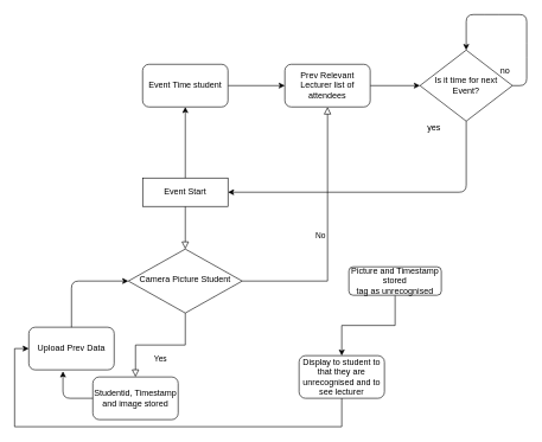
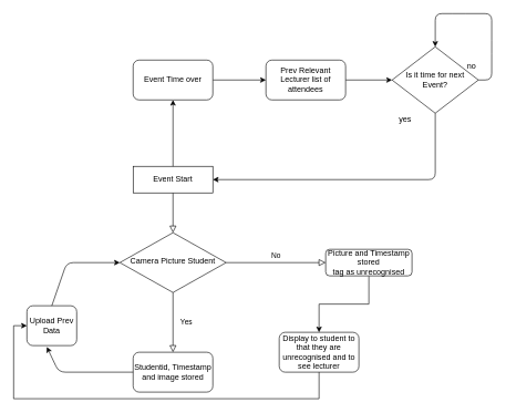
  <mxCell id="0" />
  <mxCell id="1" parent="0" />
  <mxCell id="2" value="" style="rounded=0;html=1;jettySize=auto;orthogonalLoop=1;fontSize=11;endArrow=block;endFill=0;endSize=8;strokeWidth=1;shadow=0;labelBackgroundColor=none;edgeStyle=orthogonalEdgeStyle;" parent="1" source="3" target="6" edge="1"><mxGeometry relative="1" as="geometry" /></mxCell>
  <mxCell id="3" value="Event Start" style="whiteSpace=wrap;html=1;fontSize=12;glass=0;strokeWidth=1;shadow=0;rounded=0;" parent="1" vertex="1"><mxGeometry x="200" y="250" width="120" height="40" as="geometry" /></mxCell>
  <mxCell id="4" value="Yes" style="rounded=0;html=1;jettySize=auto;orthogonalLoop=1;fontSize=11;endArrow=block;endFill=0;endSize=8;strokeWidth=1;shadow=0;labelBackgroundColor=none;edgeStyle=orthogonalEdgeStyle;" parent="1" source="6" target="9" edge="1"><mxGeometry y="20" relative="1" as="geometry"><mxPoint as="offset" /><mxPoint x="230" y="530" as="targetPoint" /></mxGeometry></mxCell>
- <mxCell id="5" value="No" style="edgeStyle=orthogonalEdgeStyle;rounded=0;html=1;jettySize=auto;orthogonalLoop=1;fontSize=11;endArrow=block;endFill=0;endSize=8;strokeWidth=1;shadow=0;labelBackgroundColor=none;" parent="1" source="6" target="18" edge="1"><mxGeometry y="10" relative="1" as="geometry"><mxPoint as="offset" /></mxGeometry></mxCell>
+ <mxCell id="5" value="No" style="edgeStyle=orthogonalEdgeStyle;rounded=0;html=1;jettySize=auto;orthogonalLoop=1;fontSize=11;endArrow=block;endFill=0;endSize=8;strokeWidth=1;shadow=0;labelBackgroundColor=none;" parent="1" source="6" target="8" edge="1"><mxGeometry y="10" relative="1" as="geometry"><mxPoint as="offset" /></mxGeometry></mxCell>
  <mxCell id="6" value="Camera Picture Student" style="rhombus;whiteSpace=wrap;html=1;shadow=0;fontFamily=Helvetica;fontSize=12;align=center;strokeWidth=1;spacing=6;spacingTop=-4;" parent="1" vertex="1"><mxGeometry x="180" y="350" width="160" height="90" as="geometry" /></mxCell>
  <mxCell id="7" style="edgeStyle=orthogonalEdgeStyle;rounded=0;orthogonalLoop=1;jettySize=auto;html=1;exitX=0.5;exitY=1;exitDx=0;exitDy=0;entryX=0.5;entryY=0;entryDx=0;entryDy=0;" edge="1" parent="1" source="8" target="12"><mxGeometry relative="1" as="geometry" /></mxCell>
  <mxCell id="8" value="Picture and Timestamp stored&lt;br&gt;tag as unrecognised" style="rounded=1;whiteSpace=wrap;html=1;fontSize=12;glass=0;strokeWidth=1;shadow=0;" parent="1" vertex="1"><mxGeometry x="490" y="375" width="130" height="40" as="geometry" /></mxCell>
- <mxCell id="9" value="Studentid, Timestamp and image stored" style="rounded=1;whiteSpace=wrap;html=1;" vertex="1" parent="1"><mxGeometry x="130" y="530" width="120" height="60" as="geometry" /></mxCell>
- <mxCell id="10" value="Upload Prev Data" style="rounded=1;whiteSpace=wrap;html=1;" vertex="1" parent="1"><mxGeometry x="40" y="460" width="120" height="60" as="geometry" /></mxCell>
+ <mxCell id="9" value="Studentid, Timestamp and image stored" style="rounded=1;whiteSpace=wrap;html=1;" vertex="1" parent="1"><mxGeometry x="200" y="530" width="120" height="60" as="geometry" /></mxCell>
+ <mxCell id="10" value="Upload Prev Data" style="rounded=1;whiteSpace=wrap;html=1;" vertex="1" parent="1"><mxGeometry x="40" y="460" width="75" height="60" as="geometry" /></mxCell>
  <mxCell id="11" style="edgeStyle=orthogonalEdgeStyle;rounded=0;orthogonalLoop=1;jettySize=auto;html=1;exitX=0.5;exitY=1;exitDx=0;exitDy=0;entryX=0;entryY=0.5;entryDx=0;entryDy=0;" edge="1" parent="1" source="12" target="10"><mxGeometry relative="1" as="geometry"><Array as="points"><mxPoint x="480" y="600" /><mxPoint x="20" y="600" /><mxPoint x="20" y="490" /></Array></mxGeometry></mxCell>
  <mxCell id="12" value="Display to student to that they are unrecognised and to see lecturer" style="rounded=1;whiteSpace=wrap;html=1;" vertex="1" parent="1"><mxGeometry x="420" y="500" width="120" height="60" as="geometry" /></mxCell>
  <mxCell id="13" value="" style="endArrow=classic;html=1;exitX=0.5;exitY=0;exitDx=0;exitDy=0;entryX=0;entryY=0.5;entryDx=0;entryDy=0;" edge="1" parent="1" source="10" target="6"><mxGeometry width="50" height="50" relative="1" as="geometry"><mxPoint x="90" y="400" as="sourcePoint" /><mxPoint x="140" y="350" as="targetPoint" /><Array as="points"><mxPoint x="100" y="395" /></Array></mxGeometry></mxCell>
  <mxCell id="14" value="" style="endArrow=classic;html=1;exitX=0.5;exitY=0;exitDx=0;exitDy=0;entryX=0.5;entryY=1;entryDx=0;entryDy=0;" edge="1" parent="1" source="3" target="16"><mxGeometry width="50" height="50" relative="1" as="geometry"><mxPoint x="250" y="220" as="sourcePoint" /><mxPoint x="300" y="170" as="targetPoint" /></mxGeometry></mxCell>
  <mxCell id="15" value="" style="edgeStyle=orthogonalEdgeStyle;rounded=0;orthogonalLoop=1;jettySize=auto;html=1;" edge="1" parent="1" source="16" target="18"><mxGeometry relative="1" as="geometry" /></mxCell>
- <mxCell id="16" value="Event Time student&lt;br&gt;" style="rounded=1;whiteSpace=wrap;html=1;" vertex="1" parent="1"><mxGeometry x="200" y="90" width="120" height="60" as="geometry" /></mxCell>
+ <mxCell id="16" value="Event Time over&lt;br&gt;" style="rounded=1;whiteSpace=wrap;html=1;" vertex="1" parent="1"><mxGeometry x="200" y="90" width="120" height="60" as="geometry" /></mxCell>
  <mxCell id="17" style="edgeStyle=orthogonalEdgeStyle;rounded=0;orthogonalLoop=1;jettySize=auto;html=1;exitX=1;exitY=0.5;exitDx=0;exitDy=0;entryX=0;entryY=0.5;entryDx=0;entryDy=0;" edge="1" parent="1" source="18" target="20"><mxGeometry relative="1" as="geometry" /></mxCell>
  <mxCell id="18" value="Prev Relevant Lecturer list of attendees&lt;br&gt;" style="rounded=1;whiteSpace=wrap;html=1;" vertex="1" parent="1"><mxGeometry x="400" y="90" width="120" height="60" as="geometry" /></mxCell>
  <mxCell id="19" value="" style="endArrow=classic;html=1;exitX=0.5;exitY=1;exitDx=0;exitDy=0;entryX=1;entryY=0.5;entryDx=0;entryDy=0;" edge="1" parent="1" source="20" target="3"><mxGeometry width="50" height="50" relative="1" as="geometry"><mxPoint x="640" y="202" as="sourcePoint" /><mxPoint x="690" y="152" as="targetPoint" /><Array as="points"><mxPoint x="655" y="270" /></Array></mxGeometry></mxCell>
  <mxCell id="20" value="Is it time for next Event?" style="rhombus;whiteSpace=wrap;html=1;" vertex="1" parent="1"><mxGeometry x="590" y="70" width="130" height="100" as="geometry" /></mxCell>
  <mxCell id="21" value="" style="endArrow=classic;html=1;exitX=1;exitY=0.5;exitDx=0;exitDy=0;entryX=0.5;entryY=0;entryDx=0;entryDy=0;" edge="1" parent="1" source="20" target="20"><mxGeometry width="50" height="50" relative="1" as="geometry"><mxPoint x="730" y="82" as="sourcePoint" /><mxPoint x="780" y="32" as="targetPoint" /><Array as="points"><mxPoint x="740" y="120" /><mxPoint x="740" y="70" /><mxPoint x="740" y="20" /><mxPoint x="690" y="20" /><mxPoint x="655" y="20" /></Array></mxGeometry></mxCell>
  <mxCell id="22" value="yes" style="text;html=1;strokeColor=none;fillColor=none;align=center;verticalAlign=middle;whiteSpace=wrap;rounded=0;" vertex="1" parent="1"><mxGeometry x="590" y="170" width="40" height="20" as="geometry" /></mxCell>
  <mxCell id="23" value="no" style="text;html=1;strokeColor=none;fillColor=none;align=center;verticalAlign=middle;whiteSpace=wrap;rounded=0;" vertex="1" parent="1"><mxGeometry x="690" y="90" width="40" height="20" as="geometry" /></mxCell>
  <mxCell id="24" value="" style="endArrow=classic;html=1;exitX=0;exitY=0.5;exitDx=0;exitDy=0;entryX=0.4;entryY=1.033;entryDx=0;entryDy=0;entryPerimeter=0;" edge="1" parent="1" source="9" target="10"><mxGeometry width="50" height="50" relative="1" as="geometry"><mxPoint x="40" y="660" as="sourcePoint" /><mxPoint x="90" y="610" as="targetPoint" /><Array as="points"><mxPoint x="88" y="560" /></Array></mxGeometry></mxCell>
